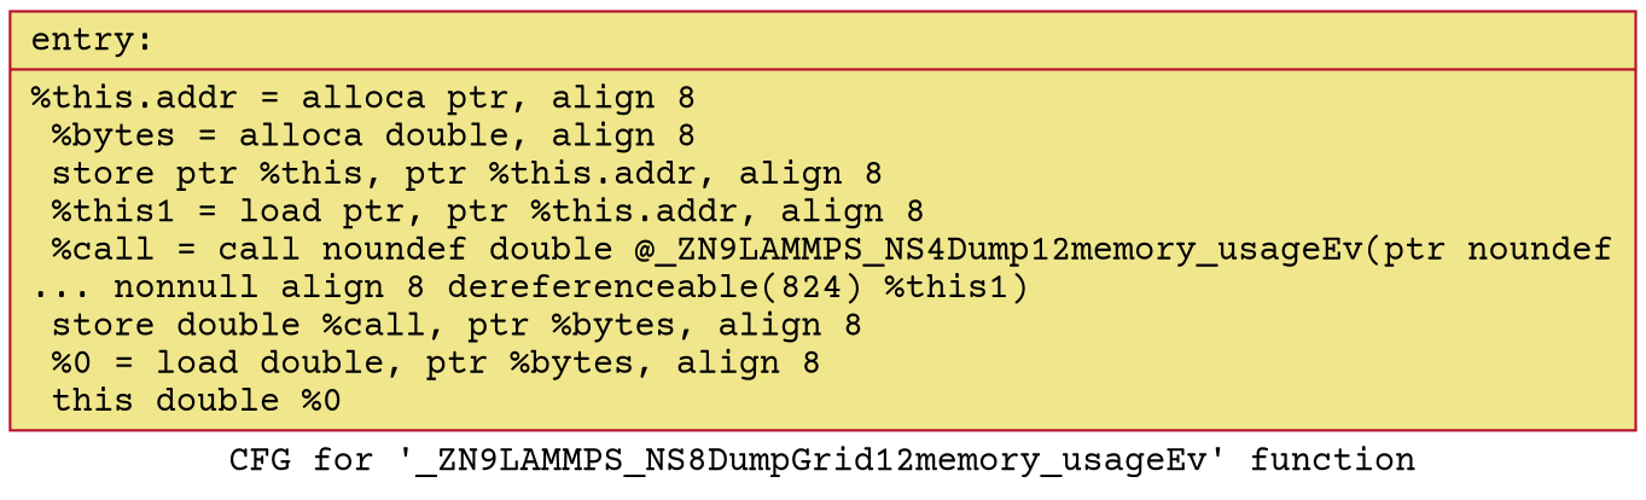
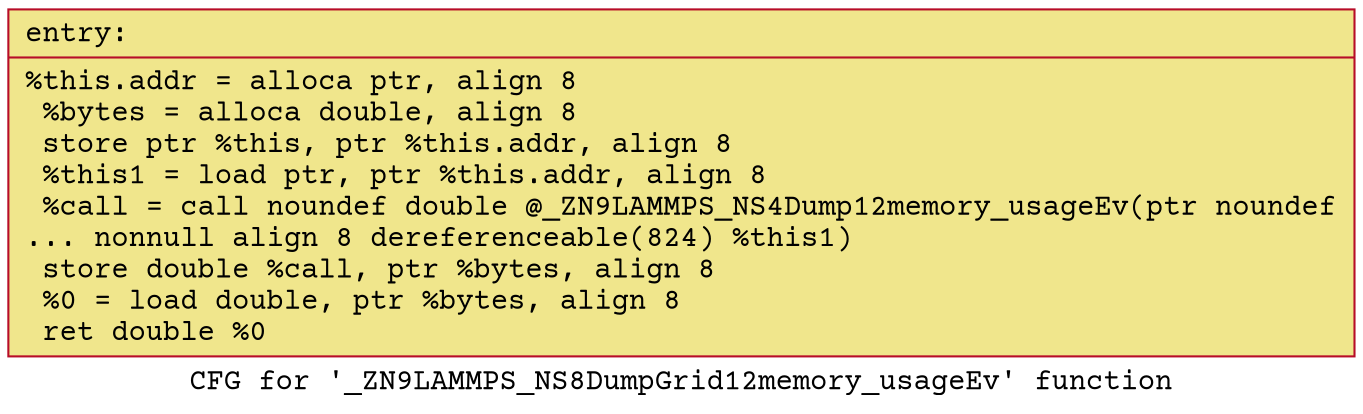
  digraph {
    label="CFG for '_ZN9LAMMPS_NS8DumpGrid12memory_usageEv' function"
    fontname="Courier Prime"
-   n1 [color="#b70d28ff" fillcolor=khaki fontname="Courier Prime" label="{entry:\l|  %this.addr = alloca ptr, align 8\l  %bytes = alloca double, align 8\l  store ptr %this, ptr %this.addr, align 8\l  %this1 = load ptr, ptr %this.addr, align 8\l  %call = call noundef double @_ZN9LAMMPS_NS4Dump12memory_usageEv(ptr noundef\l... nonnull align 8 dereferenceable(824) %this1)\l  store double %call, ptr %bytes, align 8\l  %0 = load double, ptr %bytes, align 8\l  this double %0\l}" shape=record style=filled]
+   n1 [color="#b70d28ff" fillcolor=khaki fontname="Courier Prime" label="{entry:\l|  %this.addr = alloca ptr, align 8\l  %bytes = alloca double, align 8\l  store ptr %this, ptr %this.addr, align 8\l  %this1 = load ptr, ptr %this.addr, align 8\l  %call = call noundef double @_ZN9LAMMPS_NS4Dump12memory_usageEv(ptr noundef\l... nonnull align 8 dereferenceable(824) %this1)\l  store double %call, ptr %bytes, align 8\l  %0 = load double, ptr %bytes, align 8\l  ret double %0\l}" shape=record style=filled]
  }
